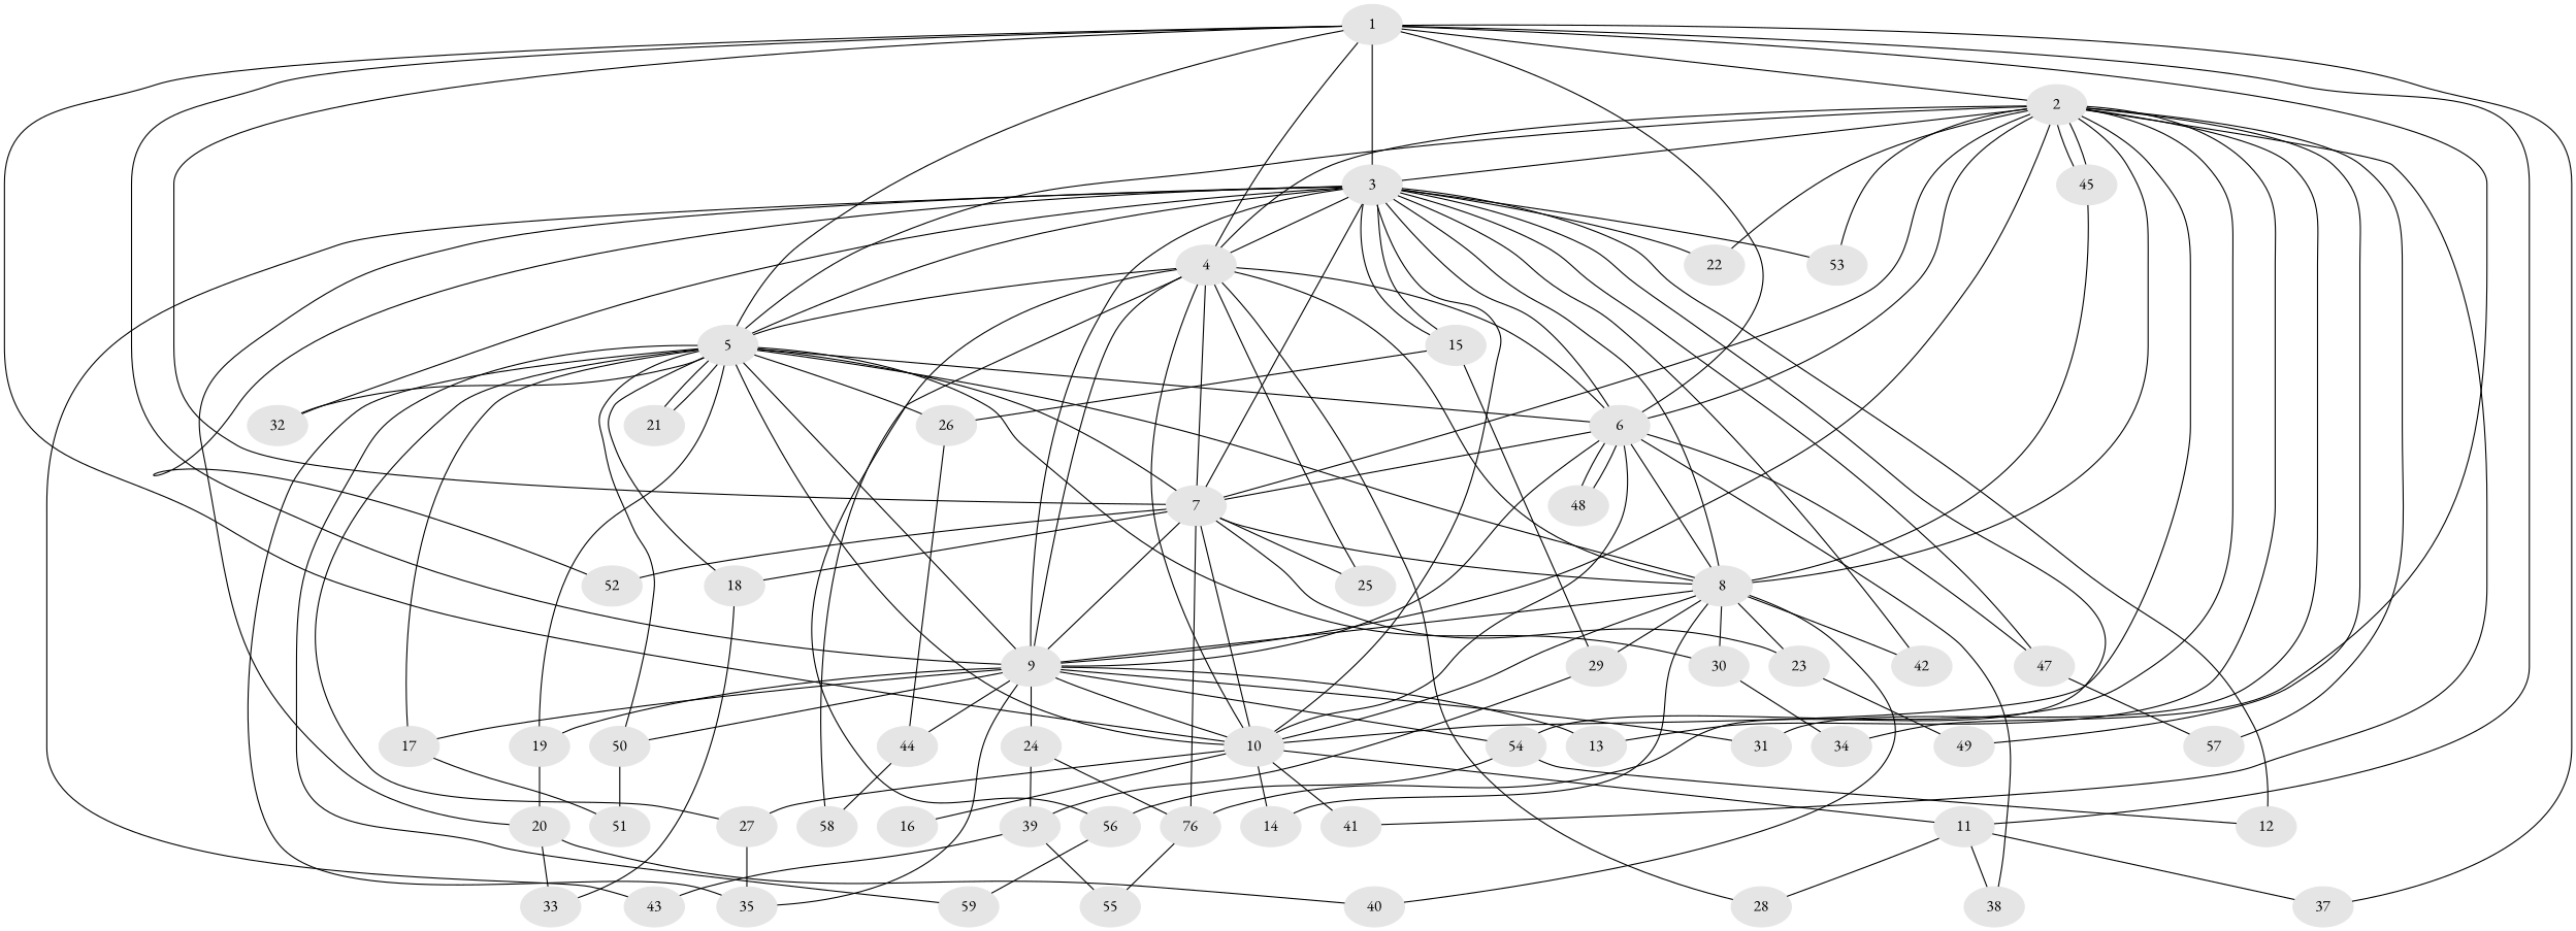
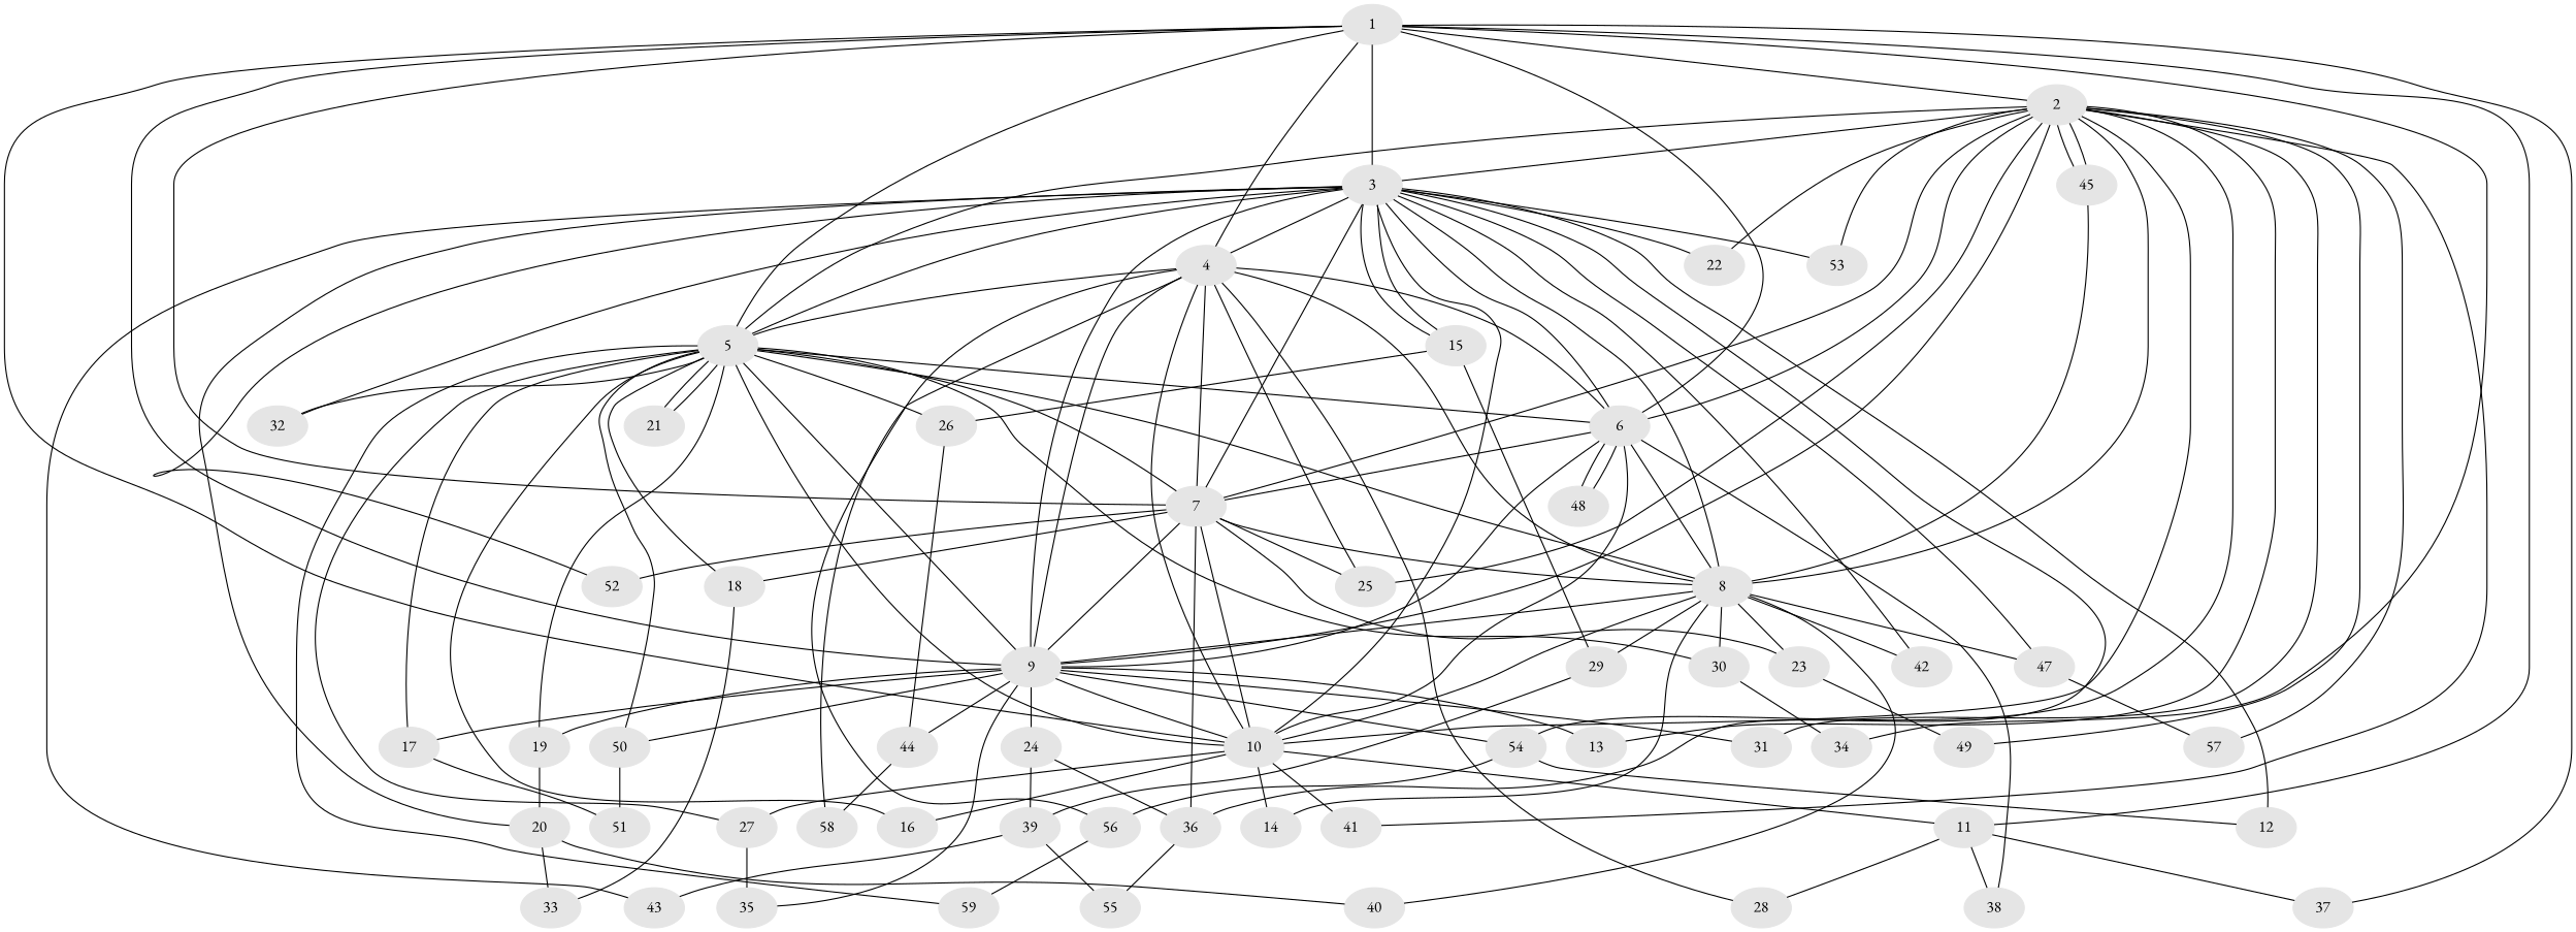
  graph {
    fontname="EB Garamond"
    node [color=gray90 fontname="EB Garamond" style=filled]
    edge [fontname="EB Garamond"]
    1
    2
    3
    4
    5
    6
    7
    9
    10
    11
    34
    37
    8
    13
    22
    31
    41
    45
    49
    53
    54
    57
    12
    15
    20
    32
    42
    43
    47
    52
-   36 [label=76]
+   36
    25
    28
    56
    58
    16
    17
    18
    19
    21
    26
    27
    30
    50
    59
    38
    48
    23
    14
    29
    40
    24
    35
    44
    33
    39
    51
    55
    1 -- 2
    1 -- 3
    1 -- 4
    1 -- 5
    1 -- 6
    1 -- 7
    1 -- 9
    1 -- 10
    1 -- 11
    1 -- 34
    1 -- 37
    2 -- 3
-   2 -- 4
+   2 -- 25
    2 -- 5
    2 -- 6
    2 -- 7
    2 -- 9
    2 -- 10
    2 -- 8
    2 -- 13
    2 -- 22
    2 -- 31
    2 -- 41
    2 -- 45
    2 -- 45
    2 -- 49
    2 -- 53
    2 -- 54
    2 -- 57
    3 -- 4
    3 -- 5
    3 -- 6
    3 -- 7
    3 -- 9
    3 -- 10
    3 -- 8
    3 -- 22
    3 -- 53
    3 -- 12
    3 -- 15
    3 -- 15
    3 -- 20
    3 -- 32
    3 -- 42
    3 -- 43
    3 -- 47
    3 -- 52
    3 -- 36
    4 -- 5
    4 -- 6
    4 -- 7
    4 -- 9
    4 -- 10
    4 -- 8
    4 -- 25
    4 -- 28
    4 -- 56
    4 -- 58
    5 -- 6
    5 -- 7
    5 -- 9
    5 -- 10
    5 -- 8
    5 -- 32
-   5 -- 35
+   5 -- 16
    5 -- 17
    5 -- 18
    5 -- 19
    5 -- 21
    5 -- 21
    5 -- 26
    5 -- 27
    5 -- 30
    5 -- 50
    5 -- 59
    6 -- 7
    6 -- 9
    6 -- 10
    6 -- 8
    6 -- 38
    6 -- 48
    6 -- 48
    7 -- 9
    7 -- 10
    7 -- 8
    7 -- 52
    7 -- 36
    7 -- 25
    7 -- 18
    7 -- 23
    9 -- 10
    9 -- 13
    9 -- 31
    9 -- 54
    9 -- 17
    9 -- 19
    9 -- 50
    9 -- 24
    9 -- 35
    9 -- 44
    10 -- 11
    10 -- 41
    10 -- 16
    10 -- 27
    10 -- 14
    11 -- 37
    11 -- 28
    11 -- 38
    8 -- 9
    8 -- 10
    8 -- 42
-   6 -- 47
+   8 -- 47
    8 -- 30
    8 -- 23
    8 -- 14
    8 -- 29
    8 -- 40
    45 -- 8
    54 -- 12
    54 -- 56
    15 -- 26
    15 -- 29
    20 -- 40
    20 -- 33
    47 -- 57
    36 -- 55
    56 -- 59
    17 -- 51
    18 -- 33
    19 -- 20
    26 -- 44
    27 -- 35
    30 -- 34
    50 -- 51
    23 -- 49
    29 -- 39
    24 -- 36
    24 -- 39
    44 -- 58
    39 -- 43
    39 -- 55
  }
